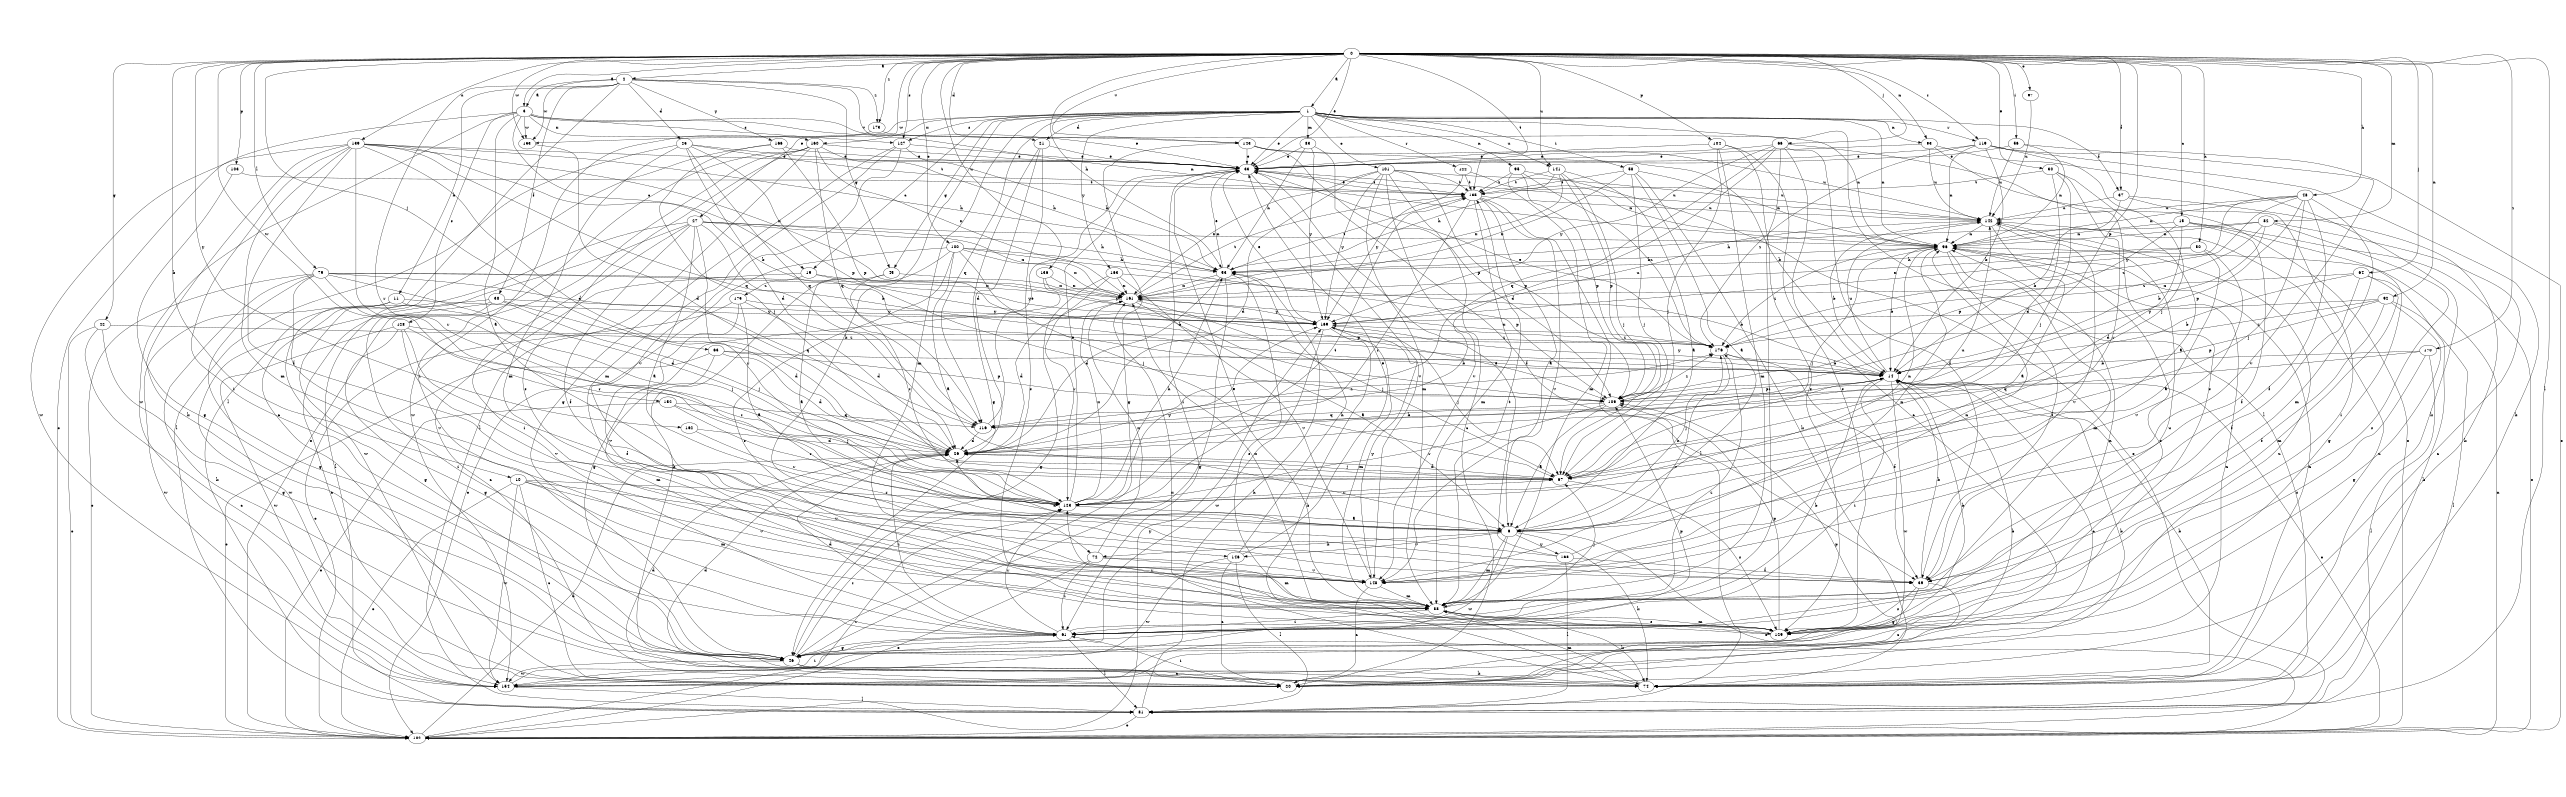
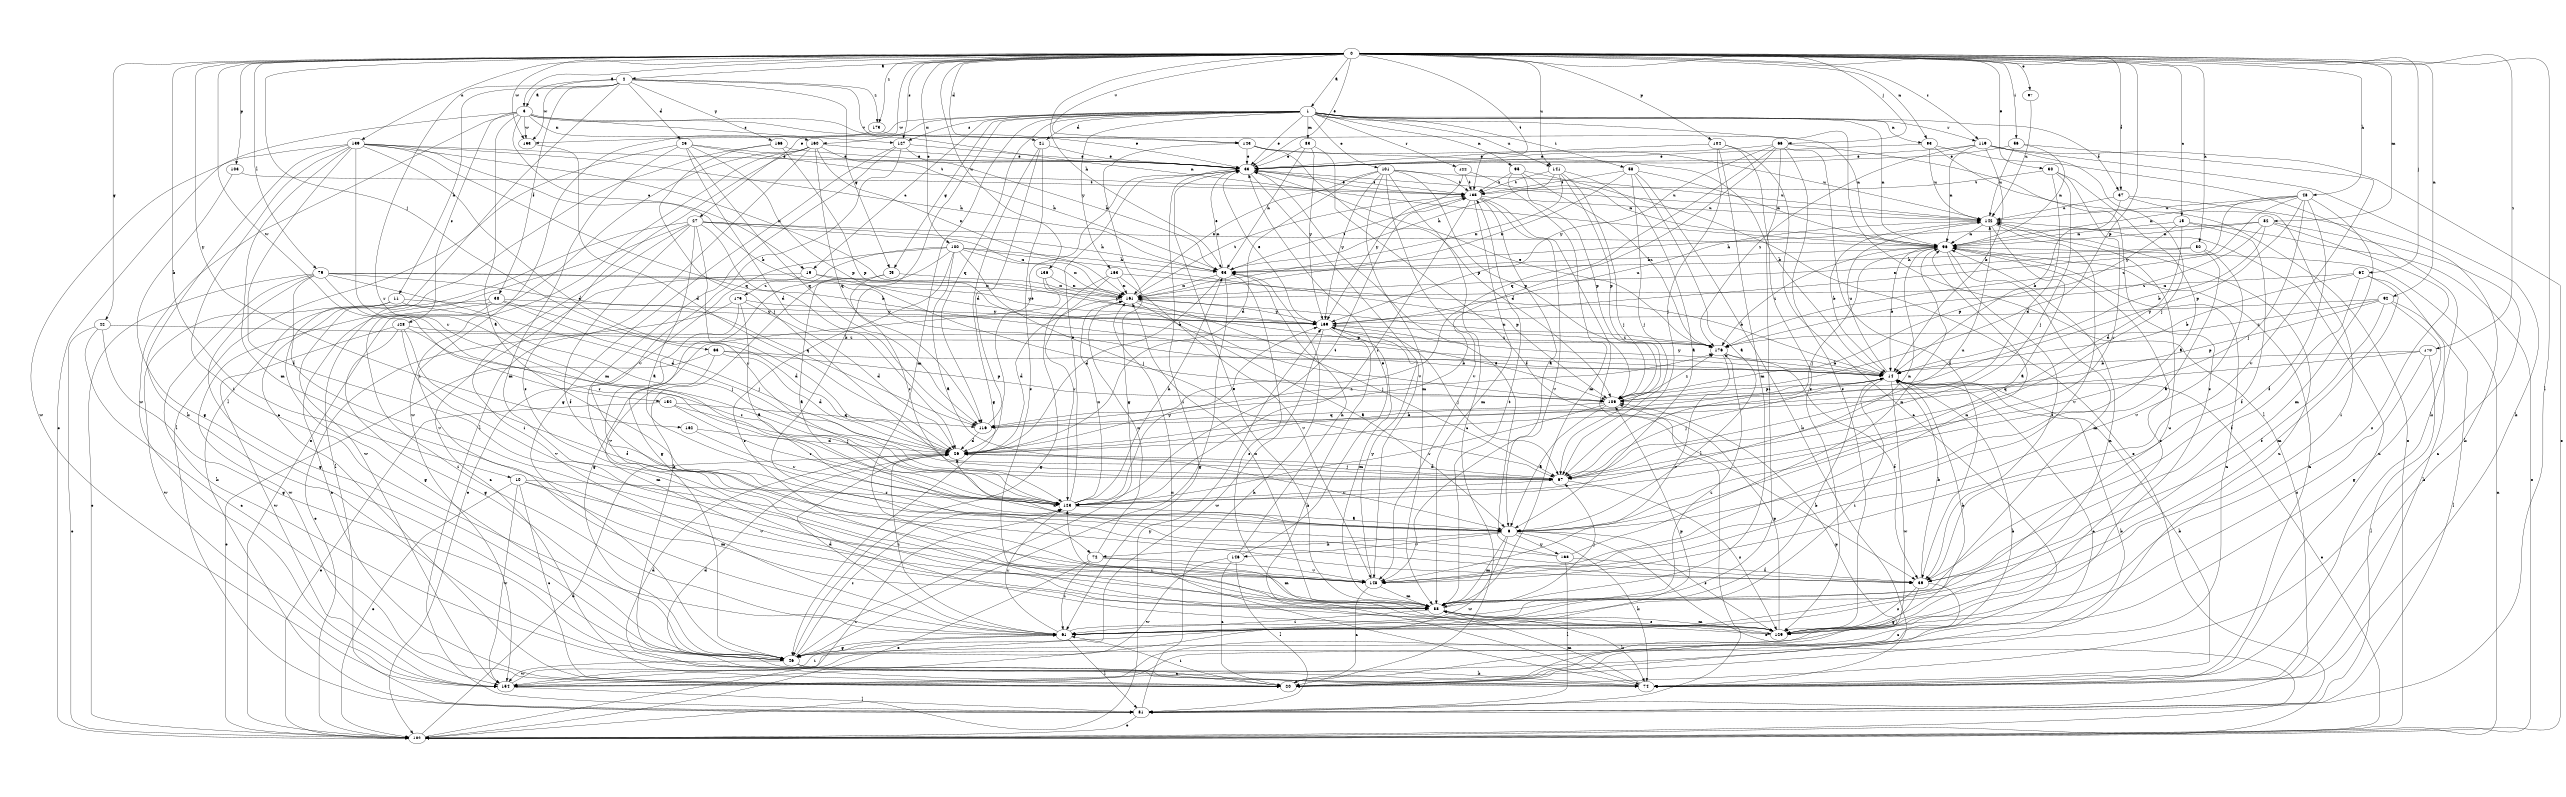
  strict digraph {
    0
    1
    2
    3
    10
    15
    21
    27
    30
    33
    37
    42
    48
    50
    53
    56
    63
    64
    66
    79
    81
    82
    92
    93
    97
    100
    103
    104
    109
    119
    127
    135
    136
    139
    141
    143
    152
    153
    162
    170
    173
    19
    45
    58
    72
    83
    88
    95
    96
    101
    116
    122
    160
    163
    11
    25
    38
    123
    166
    6
    102
    128
    154
    146
    20
    148
    26
    39
    129
    46
    14
    61
    161
    67
    142
    74
    176
    169
    175
    168
    0 -> 1 [label=a]
    0 -> 2 [label=a]
    0 -> 3 [label=a]
    0 -> 10 [label=b]
    0 -> 15 [label=c]
    0 -> 21 [label=d]
    0 -> 27 [label=e]
    0 -> 30 [label=e]
    0 -> 33 [label=e]
    0 -> 37 [label=f]
    0 -> 42 [label=g]
    0 -> 48 [label=h]
    0 -> 50 [label=h]
    0 -> 53 [label=h]
    0 -> 56 [label=i]
    0 -> 63 [label=j]
    0 -> 64 [label=j]
    0 -> 66 [label=j]
    0 -> 79 [label=l]
    0 -> 81 [label=l]
    0 -> 82 [label=m]
    0 -> 92 [label=n]
    0 -> 93 [label=n]
    0 -> 97 [label=o]
    0 -> 100 [label=o]
    0 -> 103 [label=p]
    0 -> 104 [label=p]
    0 -> 109 [label=p]
    0 -> 119 [label=r]
    0 -> 127 [label=s]
    0 -> 135 [label=t]
    0 -> 136 [label=u]
    0 -> 139 [label=u]
    0 -> 141 [label=u]
    0 -> 143 [label=v]
    0 -> 152 [label=w]
    0 -> 153 [label=w]
    0 -> 162 [label=y]
    0 -> 170 [label=z]
    0 -> 173 [label=z]
    1 -> 21 [label=d]
    1 -> 33 [label=e]
    1 -> 37 [label=f]
    1 -> 81 [label=l]
    1 -> 93 [label=n]
    1 -> 119 [label=r]
    1 -> 127 [label=s]
    1 -> 141 [label=u]
    1 -> 153 [label=w]
    1 -> 19 [label=c]
    1 -> 45 [label=g]
    1 -> 58 [label=i]
    1 -> 72 [label=k]
    1 -> 83 [label=m]
    1 -> 88 [label=m]
    1 -> 95 [label=n]
    1 -> 96 [label=n]
    1 -> 101 [label=o]
    1 -> 116 [label=q]
    1 -> 122 [label=r]
    1 -> 160 [label=x]
    1 -> 163 [label=y]
    2 -> 3 [label=a]
    2 -> 81 [label=l]
    2 -> 153 [label=w]
    2 -> 173 [label=z]
    2 -> 45 [label=g]
    2 -> 96 [label=n]
    2 -> 11 [label=b]
    2 -> 25 [label=d]
    2 -> 38 [label=f]
    2 -> 123 [label=r]
    2 -> 166 [label=y]
    3 -> 33 [label=e]
    3 -> 127 [label=s]
    3 -> 143 [label=v]
    3 -> 153 [label=w]
    3 -> 19 [label=c]
    3 -> 160 [label=x]
    3 -> 6 [label=a]
    3 -> 102 [label=o]
    3 -> 128 [label=s]
    3 -> 154 [label=w]
    10 -> 88 [label=m]
    10 -> 123 [label=r]
    10 -> 102 [label=o]
    10 -> 154 [label=w]
-   10 -> 146 [label=v]
    10 -> 20 [label=c]
    10 -> 148 [label=v]
    15 -> 109 [label=p]
    15 -> 96 [label=n]
    15 -> 102 [label=o]
    15 -> 26 [label=d]
    15 -> 39 [label=f]
    21 -> 33 [label=e]
    21 -> 26 [label=d]
    21 -> 129 [label=s]
    21 -> 46 [label=g]
    27 -> 53 [label=h]
    27 -> 81 [label=l]
    27 -> 96 [label=n]
    27 -> 123 [label=r]
    27 -> 6 [label=a]
    27 -> 154 [label=w]
    27 -> 39 [label=f]
    27 -> 14 [label=b]
    27 -> 61 [label=i]
    27 -> 161 [label=x]
    30 -> 135 [label=t]
    30 -> 123 [label=r]
    30 -> 6 [label=a]
    30 -> 26 [label=d]
    30 -> 67 [label=j]
    33 -> 135 [label=t]
    33 -> 148 [label=v]
    33 -> 61 [label=i]
    33 -> 142 [label=u]
    37 -> 14 [label=b]
    37 -> 61 [label=i]
    37 -> 142 [label=u]
    37 -> 74 [label=k]
    42 -> 102 [label=o]
    42 -> 20 [label=c]
    42 -> 46 [label=g]
    42 -> 176 [label=z]
    48 -> 109 [label=p]
    48 -> 88 [label=m]
    48 -> 96 [label=n]
    48 -> 39 [label=f]
    48 -> 67 [label=j]
    48 -> 142 [label=u]
    48 -> 176 [label=z]
    48 -> 169 [label=y]
    50 -> 53 [label=h]
    50 -> 6 [label=a]
    50 -> 148 [label=v]
    50 -> 161 [label=x]
    53 -> 33 [label=e]
    53 -> 135 [label=t]
    53 -> 26 [label=d]
    53 -> 129 [label=s]
    53 -> 46 [label=g]
    53 -> 161 [label=x]
    56 -> 33 [label=e]
    56 -> 96 [label=n]
    56 -> 148 [label=v]
    56 -> 142 [label=u]
    63 -> 109 [label=p]
    63 -> 88 [label=m]
    63 -> 102 [label=o]
    63 -> 26 [label=d]
    63 -> 14 [label=b]
    64 -> 88 [label=m]
    64 -> 39 [label=f]
    64 -> 14 [label=b]
    64 -> 161 [label=x]
    64 -> 74 [label=k]
    66 -> 33 [label=e]
    66 -> 116 [label=q]
    66 -> 102 [label=o]
    66 -> 26 [label=d]
    66 -> 39 [label=f]
    66 -> 129 [label=s]
    66 -> 61 [label=i]
    66 -> 169 [label=y]
    79 -> 116 [label=q]
    79 -> 123 [label=r]
    79 -> 102 [label=o]
    79 -> 148 [label=v]
    79 -> 26 [label=d]
    79 -> 46 [label=g]
    79 -> 161 [label=x]
    79 -> 74 [label=k]
    79 -> 169 [label=y]
    81 -> 53 [label=h]
    81 -> 102 [label=o]
    82 -> 53 [label=h]
    82 -> 96 [label=n]
    82 -> 20 [label=c]
    82 -> 129 [label=s]
    82 -> 14 [label=b]
    82 -> 176 [label=z]
    92 -> 81 [label=l]
    92 -> 109 [label=p]
    92 -> 39 [label=f]
    92 -> 46 [label=g]
    92 -> 176 [label=z]
    92 -> 169 [label=y]
    93 -> 33 [label=e]
    93 -> 129 [label=s]
    93 -> 142 [label=u]
    93 -> 74 [label=k]
    97 -> 142 [label=u]
    100 -> 53 [label=h]
    100 -> 109 [label=p]
    100 -> 6 [label=a]
    100 -> 102 [label=o]
    100 -> 129 [label=s]
-   15 -> 46 [label=g]
+   100 -> 46 [label=g]
    100 -> 161 [label=x]
    100 -> 67 [label=j]
    100 -> 74 [label=k]
    103 -> 135 [label=t]
    103 -> 46 [label=g]
    104 -> 33 [label=e]
    104 -> 88 [label=m]
    104 -> 20 [label=c]
    104 -> 129 [label=s]
    104 -> 67 [label=j]
    109 -> 116 [label=q]
    109 -> 123 [label=r]
    109 -> 6 [label=a]
    109 -> 176 [label=z]
    119 -> 33 [label=e]
    119 -> 96 [label=n]
    119 -> 102 [label=o]
    119 -> 14 [label=b]
    119 -> 67 [label=j]
    119 -> 74 [label=k]
    119 -> 176 [label=z]
    127 -> 33 [label=e]
    127 -> 53 [label=h]
    127 -> 88 [label=m]
    127 -> 148 [label=v]
    127 -> 46 [label=g]
    135 -> 33 [label=e]
    135 -> 81 [label=l]
    135 -> 88 [label=m]
    135 -> 123 [label=r]
    135 -> 6 [label=a]
    135 -> 148 [label=v]
    135 -> 142 [label=u]
    136 -> 109 [label=p]
    136 -> 46 [label=g]
    136 -> 161 [label=x]
    139 -> 33 [label=e]
    139 -> 53 [label=h]
    139 -> 88 [label=m]
    139 -> 116 [label=q]
    139 -> 123 [label=r]
    139 -> 154 [label=w]
    139 -> 26 [label=d]
    139 -> 39 [label=f]
    139 -> 14 [label=b]
    139 -> 61 [label=i]
    139 -> 161 [label=x]
    139 -> 74 [label=k]
    141 -> 53 [label=h]
    141 -> 109 [label=p]
    141 -> 135 [label=t]
    141 -> 6 [label=a]
    141 -> 161 [label=x]
    141 -> 67 [label=j]
    143 -> 33 [label=e]
    143 -> 109 [label=p]
    143 -> 46 [label=g]
    143 -> 14 [label=b]
    143 -> 142 [label=u]
    152 -> 116 [label=q]
    152 -> 123 [label=r]
    152 -> 102 [label=o]
    152 -> 67 [label=j]
    153 -> 26 [label=d]
    162 -> 123 [label=r]
    162 -> 26 [label=d]
    170 -> 81 [label=l]
    170 -> 116 [label=q]
    170 -> 129 [label=s]
    170 -> 14 [label=b]
    173 -> 96 [label=n]
    173 -> 61 [label=i]
    19 -> 20 [label=c]
    19 -> 14 [label=b]
    19 -> 169 [label=y]
    19 -> 175 [label=z]
    45 -> 123 [label=r]
    45 -> 6 [label=a]
    45 -> 161 [label=x]
    58 -> 135 [label=t]
    58 -> 96 [label=n]
    58 -> 6 [label=a]
    58 -> 161 [label=x]
    58 -> 67 [label=j]
    58 -> 74 [label=k]
    72 -> 88 [label=m]
    72 -> 102 [label=o]
    72 -> 148 [label=v]
    72 -> 61 [label=i]
    72 -> 161 [label=x]
    83 -> 33 [label=e]
    83 -> 53 [label=h]
    83 -> 39 [label=f]
    83 -> 169 [label=y]
    88 -> 33 [label=e]
    88 -> 135 [label=t]
    88 -> 129 [label=s]
    88 -> 61 [label=i]
    88 -> 161 [label=x]
    88 -> 67 [label=j]
    88 -> 74 [label=k]
    95 -> 109 [label=p]
    95 -> 135 [label=t]
    95 -> 88 [label=m]
    95 -> 102 [label=o]
    95 -> 176 [label=z]
    96 -> 53 [label=h]
    96 -> 88 [label=m]
    96 -> 39 [label=f]
    96 -> 129 [label=s]
    96 -> 14 [label=b]
    96 -> 67 [label=j]
    96 -> 176 [label=z]
    101 -> 109 [label=p]
    101 -> 135 [label=t]
    101 -> 88 [label=m]
    101 -> 20 [label=c]
    101 -> 148 [label=v]
    101 -> 26 [label=d]
    101 -> 161 [label=x]
    101 -> 142 [label=u]
    101 -> 169 [label=y]
    116 -> 33 [label=e]
    116 -> 26 [label=d]
    116 -> 176 [label=z]
    122 -> 135 [label=t]
    122 -> 96 [label=n]
    122 -> 169 [label=y]
    160 -> 33 [label=e]
    160 -> 53 [label=h]
    160 -> 81 [label=l]
    160 -> 116 [label=q]
    160 -> 102 [label=o]
    160 -> 154 [label=w]
    160 -> 129 [label=s]
    160 -> 161 [label=x]
    163 -> 123 [label=r]
    163 -> 148 [label=v]
    163 -> 46 [label=g]
    163 -> 14 [label=b]
    163 -> 161 [label=x]
    11 -> 154 [label=w]
    11 -> 46 [label=g]
    11 -> 67 [label=j]
    11 -> 169 [label=y]
    25 -> 33 [label=e]
    25 -> 81 [label=l]
    25 -> 109 [label=p]
    25 -> 135 [label=t]
    25 -> 88 [label=m]
    25 -> 116 [label=q]
    25 -> 26 [label=d]
    38 -> 154 [label=w]
    38 -> 20 [label=c]
    38 -> 26 [label=d]
    38 -> 61 [label=i]
    38 -> 67 [label=j]
    38 -> 169 [label=y]
    123 -> 33 [label=e]
    123 -> 53 [label=h]
    123 -> 135 [label=t]
    123 -> 96 [label=n]
    123 -> 6 [label=a]
    123 -> 161 [label=x]
    123 -> 169 [label=y]
    166 -> 33 [label=e]
    166 -> 109 [label=p]
    166 -> 20 [label=c]
    166 -> 67 [label=j]
    6 -> 72 [label=k]
    6 -> 88 [label=m]
    6 -> 102 [label=o]
    6 -> 154 [label=w]
    6 -> 146 [label=v]
-   6 -> 176 [label=s]
+   6 -> 129 [label=s]
    6 -> 74 [label=k]
    6 -> 168 [label=y]
    102 -> 96 [label=n]
    102 -> 123 [label=r]
    102 -> 26 [label=d]
    102 -> 169 [label=y]
    128 -> 123 [label=r]
    128 -> 154 [label=w]
    128 -> 148 [label=v]
    128 -> 39 [label=f]
    128 -> 46 [label=g]
    128 -> 176 [label=z]
    154 -> 81 [label=l]
    154 -> 14 [label=b]
    154 -> 61 [label=i]
    154 -> 142 [label=u]
    146 -> 33 [label=e]
    146 -> 53 [label=h]
    146 -> 81 [label=l]
    146 -> 154 [label=w]
    146 -> 20 [label=c]
    20 -> 109 [label=p]
    20 -> 96 [label=n]
    20 -> 26 [label=d]
    20 -> 14 [label=b]
    20 -> 61 [label=i]
    148 -> 88 [label=m]
    148 -> 96 [label=n]
    148 -> 20 [label=c]
    148 -> 169 [label=y]
    26 -> 14 [label=b]
    26 -> 61 [label=i]
    26 -> 67 [label=j]
    39 -> 20 [label=c]
    39 -> 129 [label=s]
    39 -> 46 [label=g]
    39 -> 14 [label=b]
    129 -> 109 [label=p]
    129 -> 88 [label=m]
    129 -> 96 [label=n]
    129 -> 123 [label=r]
    129 -> 14 [label=b]
    46 -> 109 [label=p]
    46 -> 123 [label=r]
    46 -> 154 [label=w]
    46 -> 20 [label=c]
    46 -> 74 [label=k]
    14 -> 109 [label=p]
    14 -> 102 [label=o]
    14 -> 154 [label=w]
    14 -> 20 [label=c]
    14 -> 61 [label=i]
    14 -> 67 [label=j]
    14 -> 142 [label=u]
    14 -> 169 [label=y]
    61 -> 81 [label=l]
    61 -> 123 [label=r]
    61 -> 26 [label=d]
    61 -> 46 [label=g]
    61 -> 14 [label=b]
    61 -> 142 [label=u]
    61 -> 176 [label=z]
    161 -> 135 [label=t]
    161 -> 6 [label=a]
    161 -> 26 [label=d]
    161 -> 67 [label=j]
    161 -> 169 [label=y]
    67 -> 123 [label=r]
    67 -> 26 [label=d]
    67 -> 129 [label=s]
    67 -> 142 [label=u]
    142 -> 96 [label=n]
    142 -> 6 [label=a]
    142 -> 148 [label=v]
    142 -> 14 [label=b]
    74 -> 88 [label=m]
    74 -> 96 [label=n]
    74 -> 26 [label=d]
    74 -> 14 [label=b]
    74 -> 161 [label=x]
    74 -> 142 [label=u]
    176 -> 33 [label=e]
    176 -> 148 [label=v]
    176 -> 39 [label=f]
    176 -> 14 [label=b]
    176 -> 161 [label=x]
    169 -> 33 [label=e]
    169 -> 88 [label=m]
    169 -> 154 [label=w]
    169 -> 67 [label=j]
    169 -> 142 [label=u]
    169 -> 74 [label=k]
    169 -> 176 [label=z]
    175 -> 6 [label=a]
    175 -> 102 [label=o]
    175 -> 148 [label=v]
    175 -> 26 [label=d]
    175 -> 169 [label=y]
    168 -> 33 [label=e]
    168 -> 81 [label=l]
    168 -> 96 [label=n]
    168 -> 26 [label=d]
    168 -> 39 [label=f]
  }
